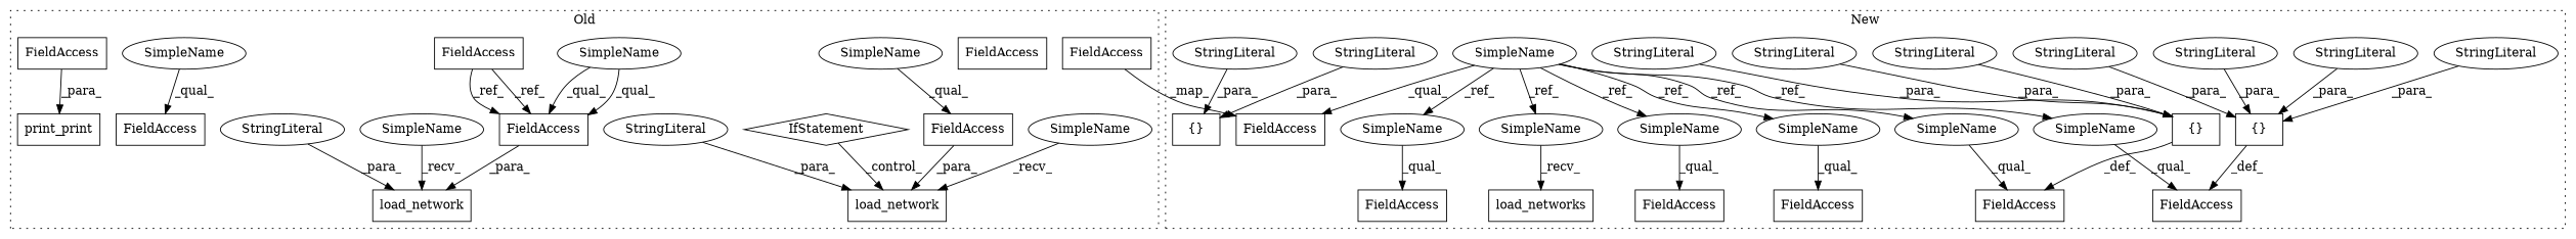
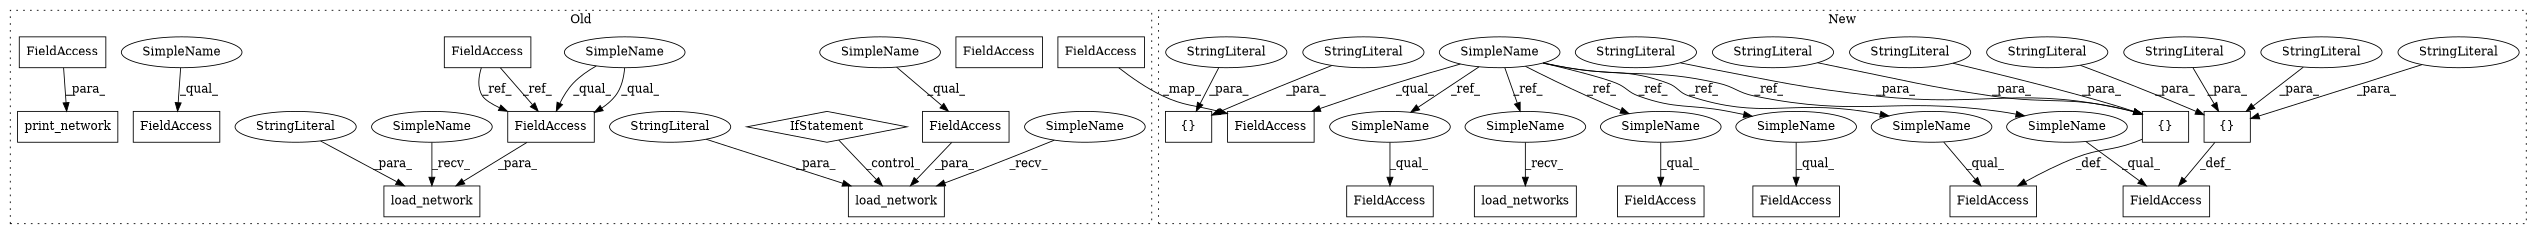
  digraph {
    node [a=22 l=4 s=1249 shape=ellipse]
    n1 [a=32 l="13,1" label=load_network s="1376,1418" shape=box]
    n2 [a=25 l="4,2" label=IfStatement s="1343,1359" shape=diamond]
    n3 [l=12 label=FieldAccess s=2615 shape=box]
    n4 [a=45 l=5 label=StringLiteral s=1401]
    n5 [a=32 l="13,1" label=load_network s="1236,1278" shape=box]
-   n6 [a=32 l="14,1" label=print_print s="2567,2604" shape=box]
+   n6 [a=32 l="14,1" label=print_network s="2567,2604" shape=box]
    n7 [a=45 l=5 label=StringLiteral s=1261]
    n8 [l=11 label=FieldAccess shape=box]
    n9 [l=11 label=FieldAccess s=510 shape=box]
    n10 [l=11 label=FieldAccess s=1447 shape=box]
    n11 [l=11 label=FieldAccess s=1389 shape=box]
    n12 [l=11 label=FieldAccess shape=box]
    n13 [a=42 label=SimpleName]
    n14 [a=42 label=SimpleName s=1371]
    n15 [a=42 label=SimpleName s=1231]
    n16 [a=42 label=SimpleName s=1389]
    n17 [a=42 label=SimpleName s=1447]
    n18 [l=11 label=FieldAccess s=2581 shape=box]
    n19 [a=32 l="14,1" label=load_networks s="1776,1805" shape=box]
    n20 [a=42 label=SimpleName s=292]
    n21 [l=12 label=FieldAccess s=933 shape=box]
    n22 [l=15 label=FieldAccess s=515 shape=box]
    n23 [a=4 l="1,1" label="{}" s="543,603" shape=box]
    n24 [a=45 l=5 label=StringLiteral s=550]
    n25 [a=45 l=5 label=StringLiteral s=580]
    n26 [a=45 l=5 label=StringLiteral s=574]
    n27 [l=17 label=FieldAccess s=872 shape=box]
    n28 [a=4 l="1,1" label="{}" s="697,723" shape=box]
    n29 [a=45 l=7 label=StringLiteral s=716]
    n30 [a=45 l=8 label=StringLiteral s=698]
    n31 [a=45 l=9 label=StringLiteral s=556]
    n32 [a=45 l=8 label=StringLiteral s=707]
    n33 [l=16 label=FieldAccess s=1031 shape=box]
    n34 [a=4 l="1,1" label="{}" s="637,663" shape=box]
    n35 [a=45 l=7 label=StringLiteral s=656]
    n36 [a=45 l=8 label=StringLiteral s=647]
    n37 [l=16 label=FieldAccess s=955 shape=box]
    n38 [l=8 label=FieldAccess s=751 shape=box]
    n39 [a=42 label=SimpleName s=515]
    n40 [a=42 label=SimpleName s=1031]
    n41 [a=42 label=SimpleName s=1771]
    n42 [a=42 label=SimpleName s=751]
    n43 [a=42 label=SimpleName s=955]
    n44 [a=42 label=SimpleName s=872]
    subgraph cluster_1 {
      label=Old
      style=dotted
      n1
      n2
      n3
      n4
      n5
      n6
      n7
      n8
      n9
      n10
      n11
      n12
      n13
      n14
      n15
      n16
      n17
      n18
    }
    subgraph cluster_2 {
      label=New
      style=dotted
      n19
      n20
      n21
      n22
      n23
      n24
      n25
      n26
      n27
      n28
      n29
      n30
      n31
      n32
      n33
      n34
      n35
      n36
      n37
      n38
      n39
      n40
      n41
      n42
      n43
      n44
    }
    n2 -> n1 [label=_control_]
    n3 -> n21 [label=_map_]
    n4 -> n1 [label=_para_]
    n7 -> n5 [label=_para_]
    n9 -> n12 [label=_ref_]
    n9 -> n12 [label=_ref_]
    n11 -> n1 [label=_para_]
    n12 -> n5 [label=_para_]
    n13 -> n12 [label=_qual_]
    n13 -> n12 [label=_qual_]
    n14 -> n1 [label=_recv_]
    n15 -> n5 [label=_recv_]
    n16 -> n11 [label=_qual_]
    n17 -> n10 [label=_qual_]
    n18 -> n6 [label=_para_]
    n20 -> n21 [label=_qual_]
    n20 -> n39 [label=_ref_]
    n20 -> n40 [label=_ref_]
    n20 -> n41 [label=_ref_]
    n20 -> n42 [label=_ref_]
    n20 -> n43 [label=_ref_]
    n20 -> n44 [label=_ref_]
    n23 -> n22 [label=_def_]
    n24 -> n23 [label=_para_]
    n25 -> n23 [label=_para_]
    n26 -> n23 [label=_para_]
    n28 -> n27 [label=_def_]
    n29 -> n28 [label=_para_]
    n30 -> n28 [label=_para_]
    n31 -> n23 [label=_para_]
    n32 -> n28 [label=_para_]
    n35 -> n34 [label=_para_]
    n36 -> n34 [label=_para_]
    n39 -> n22 [label=_qual_]
    n40 -> n33 [label=_qual_]
    n41 -> n19 [label=_recv_]
    n42 -> n38 [label=_qual_]
    n43 -> n37 [label=_qual_]
    n44 -> n27 [label=_qual_]
  }
